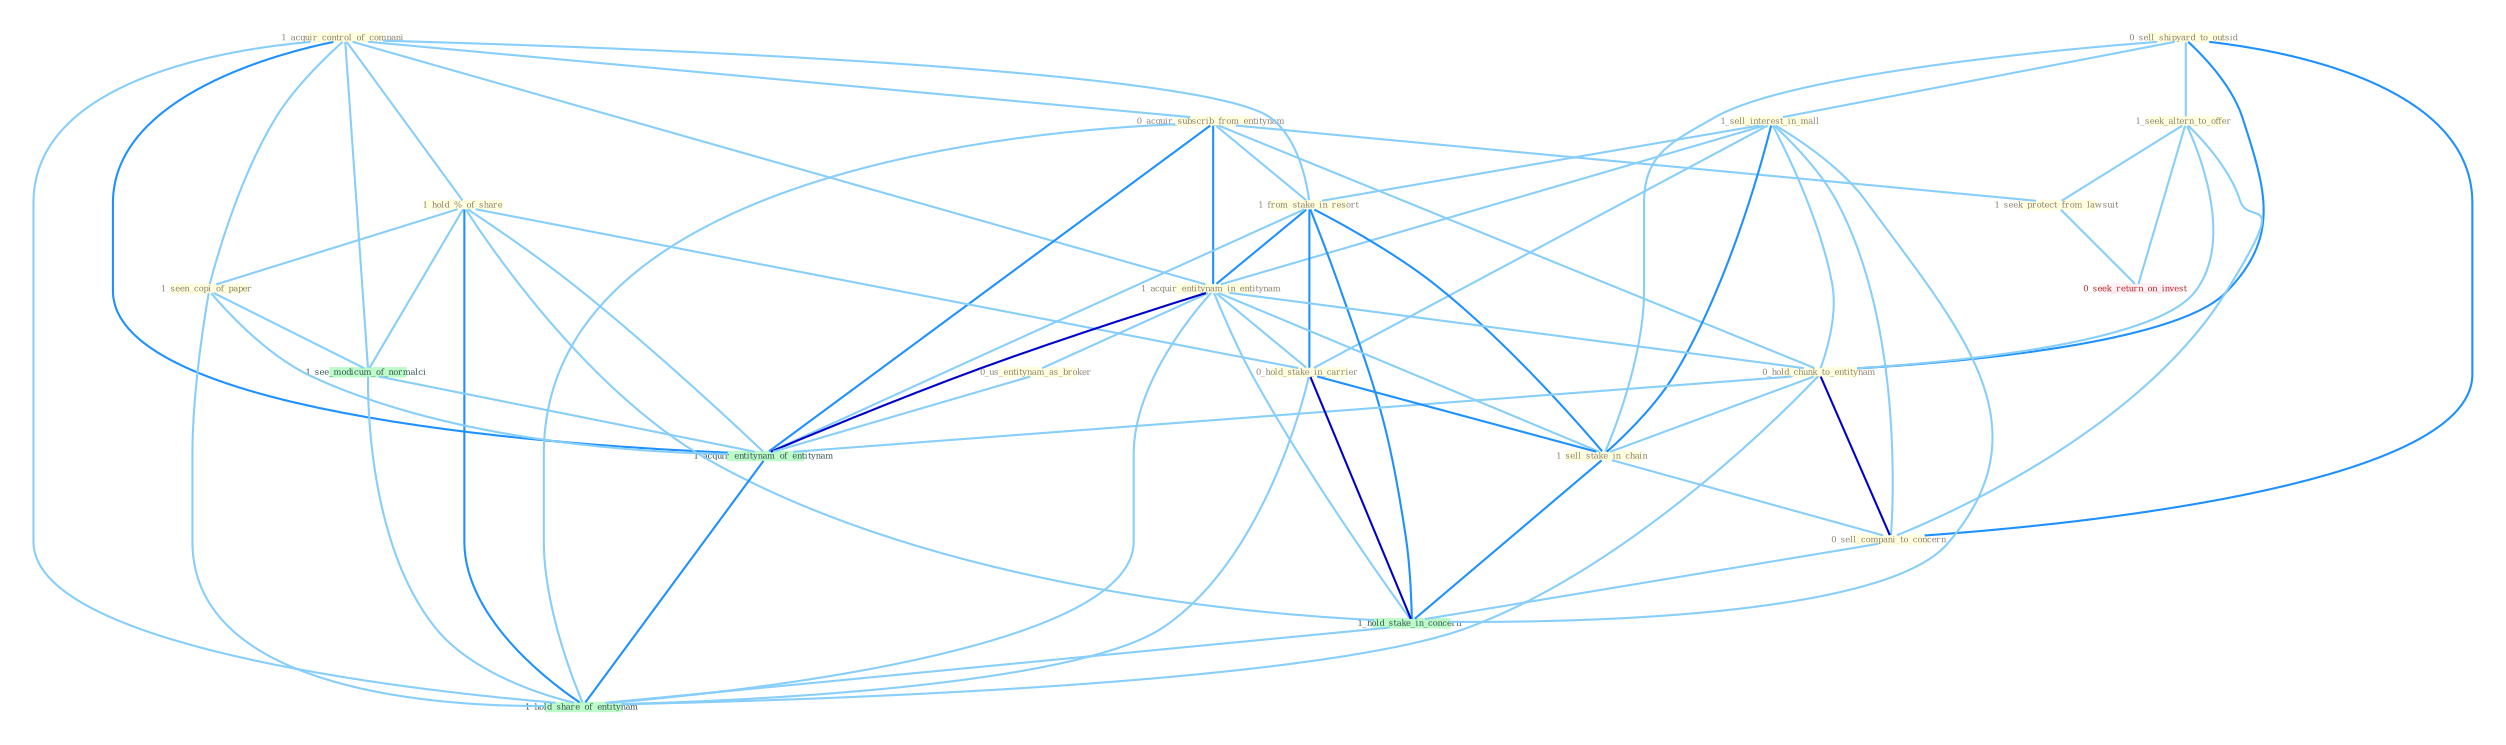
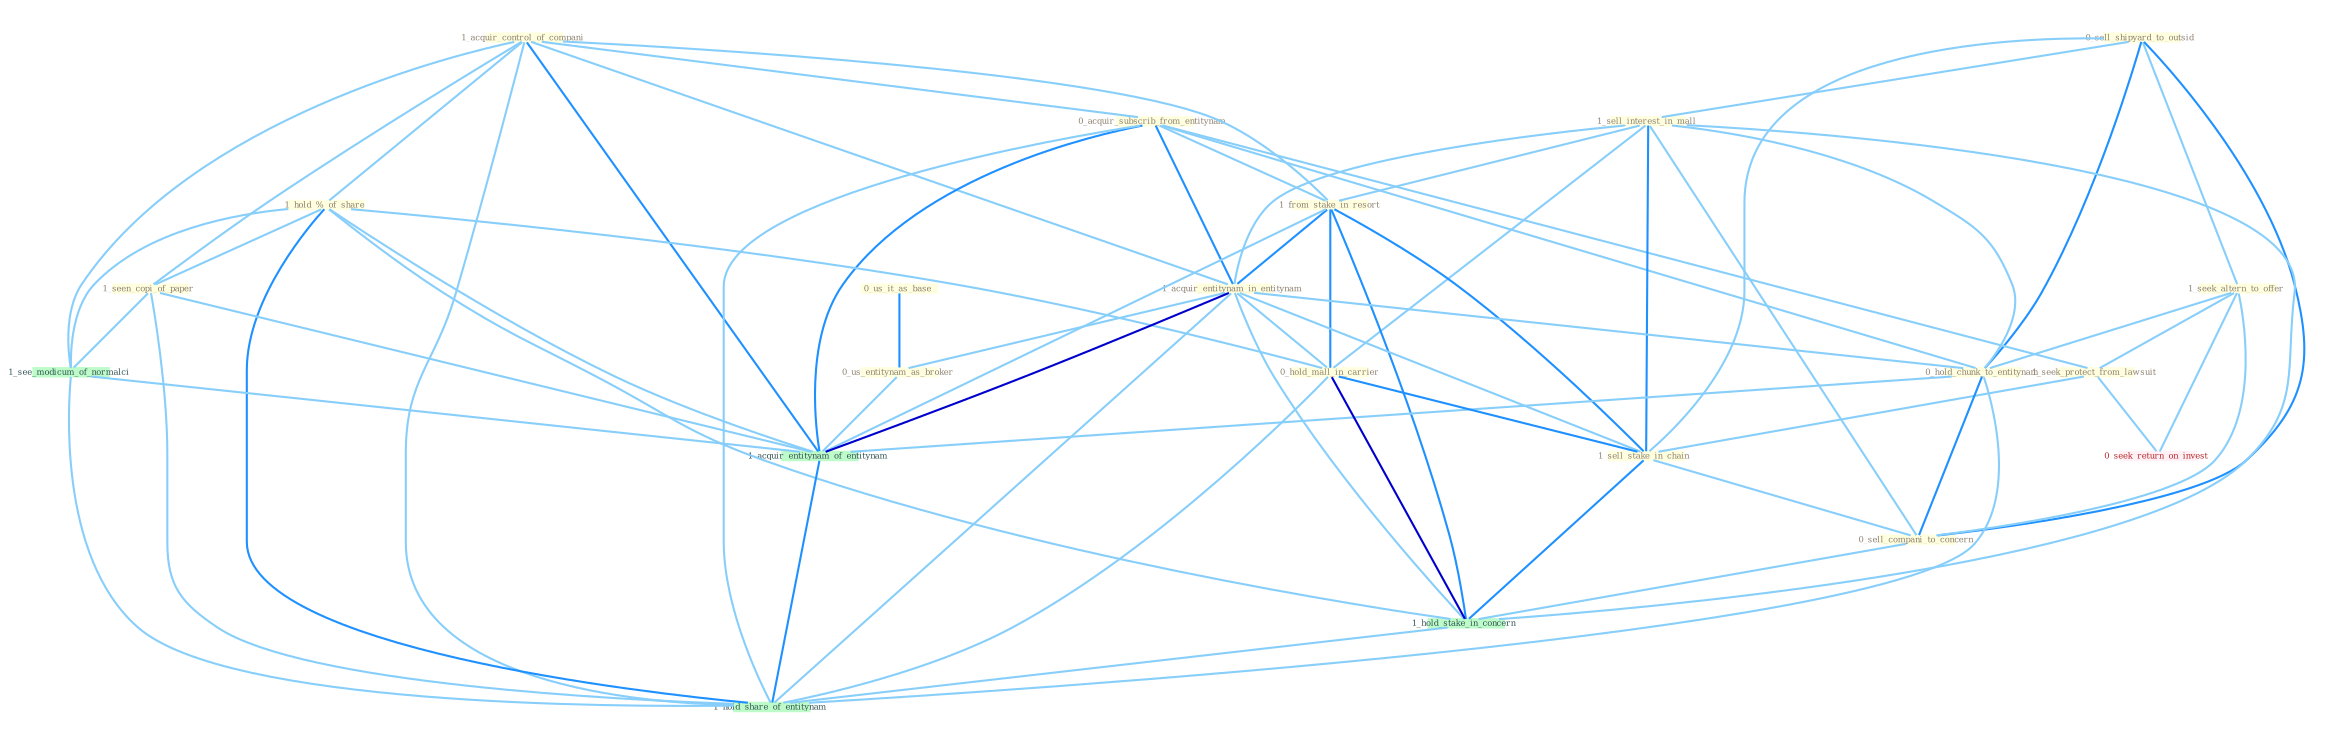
  graph {
    node [color="#ffffe0" fixedsize=true fontcolor="#8b7d6b" fontsize=4 shape=polygon style=filled]
    edge [color="#87cefa" w=1]
    "1_acquir_control_of_compani " [height=.06 width=.5]
    "0_sell_shipyard_to_outsid " [height=.06 width=.5]
    "0_acquir_subscrib_from_entitynam " [height=.06 width=.5]
    "1_sell_interest_in_mall " [height=.06 width=.5]
    "1_hold_%_of_share " [height=.06 width=.5]
    n6 [height=.06 label="1_from_stake_in_resort" width=.5]
    "1_seek_altern_to_offer " [height=.06 width=.5]
    "1_acquir_entitynam_in_entitynam " [height=.06 width=.5]
+   "0_us_it_as_base " [height=.06 width=.5]
    "1_seek_protect_from_lawsuit " [height=.06 width=.5]
    n11 [height=.06 label="0_hold_chunk_to_entitynam" width=.5]
    "1_seen_copi_of_paper " [height=.06 width=.5]
-   "0_hold_stake_in_carrier " [height=.06 width=.5]
+   "0_hold_stake_in_carrier " [height=.06 width=.5 label="0_hold_mall_in_carrier"]
    "1_sell_stake_in_chain " [height=.06 width=.5]
    "0_us_entitynam_as_broker " [height=.06 width=.5]
    "0_sell_compani_to_concern " [height=.06 width=.5]
    "0_seek_return_on_invest " [color="#fff0f5" fontcolor="#b22222" height=.06 width=.5]
    "1_see_modicum_of_normalci " [color="#BDFCC9" fontcolor="#2f4f4f" height=.06 width=.5]
    "1_acquir_entitynam_of_entitynam " [color="#BDFCC9" fontcolor="#2f4f4f" height=.06 width=.5]
    "1_hold_share_of_entitynam " [color="#BDFCC9" fontcolor="#2f4f4f" height=.06 width=.5]
    "1_hold_stake_in_concern " [color="#BDFCC9" fontcolor="#2f4f4f" height=.06 width=.5]
    subgraph sub_1 {
      "1_acquir_control_of_compani "
      "0_sell_shipyard_to_outsid "
      "0_acquir_subscrib_from_entitynam "
      "1_sell_interest_in_mall "
      "1_hold_%_of_share "
      n6
      "1_seek_altern_to_offer "
      "1_acquir_entitynam_in_entitynam "
+     "0_us_it_as_base "
      "1_seek_protect_from_lawsuit "
      n11
      "1_seen_copi_of_paper "
      "0_hold_stake_in_carrier "
      "1_sell_stake_in_chain "
      "0_us_entitynam_as_broker "
      "0_sell_compani_to_concern "
    }
    subgraph sub_2 {
      "0_seek_return_on_invest "
    }
    "1_acquir_control_of_compani " -- "0_acquir_subscrib_from_entitynam "
    "1_acquir_control_of_compani " -- "1_hold_%_of_share "
    "1_acquir_control_of_compani " -- n6
    "1_acquir_control_of_compani " -- "1_acquir_entitynam_in_entitynam "
    "1_acquir_control_of_compani " -- "1_seen_copi_of_paper "
    "1_acquir_control_of_compani " -- "1_see_modicum_of_normalci "
    "1_acquir_control_of_compani " -- "1_acquir_entitynam_of_entitynam " [color="#1e90ff" w=2]
    "1_acquir_control_of_compani " -- "1_hold_share_of_entitynam "
    "0_sell_shipyard_to_outsid " -- "1_sell_interest_in_mall "
    "0_sell_shipyard_to_outsid " -- "1_seek_altern_to_offer "
    "0_sell_shipyard_to_outsid " -- n11 [color="#1e90ff" w=2]
    "0_sell_shipyard_to_outsid " -- "1_sell_stake_in_chain "
    "0_sell_shipyard_to_outsid " -- "0_sell_compani_to_concern " [color="#1e90ff" w=2]
    "0_acquir_subscrib_from_entitynam " -- n6
    "0_acquir_subscrib_from_entitynam " -- "1_acquir_entitynam_in_entitynam " [color="#1e90ff" w=2]
    "0_acquir_subscrib_from_entitynam " -- "1_seek_protect_from_lawsuit "
    "0_acquir_subscrib_from_entitynam " -- n11
    "0_acquir_subscrib_from_entitynam " -- "1_acquir_entitynam_of_entitynam " [color="#1e90ff" w=2]
    "0_acquir_subscrib_from_entitynam " -- "1_hold_share_of_entitynam "
    "1_sell_interest_in_mall " -- n6
    "1_sell_interest_in_mall " -- "1_acquir_entitynam_in_entitynam "
    "1_sell_interest_in_mall " -- n11
    "1_sell_interest_in_mall " -- "0_hold_stake_in_carrier "
    "1_sell_interest_in_mall " -- "1_sell_stake_in_chain " [color="#1e90ff" w=2]
    "1_sell_interest_in_mall " -- "0_sell_compani_to_concern "
    "1_sell_interest_in_mall " -- "1_hold_stake_in_concern "
    "1_hold_%_of_share " -- "1_seen_copi_of_paper "
    "1_hold_%_of_share " -- "0_hold_stake_in_carrier "
    "1_hold_%_of_share " -- "1_see_modicum_of_normalci "
    "1_hold_%_of_share " -- "1_acquir_entitynam_of_entitynam "
    "1_hold_%_of_share " -- "1_hold_share_of_entitynam " [color="#1e90ff" w=2]
    "1_hold_%_of_share " -- "1_hold_stake_in_concern "
    n6 -- "1_acquir_entitynam_in_entitynam " [color="#1e90ff" w=2]
    n6 -- "0_hold_stake_in_carrier " [color="#1e90ff" w=2]
    n6 -- "1_sell_stake_in_chain " [color="#1e90ff" w=2]
    n6 -- "1_acquir_entitynam_of_entitynam "
    n6 -- "1_hold_stake_in_concern " [color="#1e90ff" w=2]
    "1_seek_altern_to_offer " -- "1_seek_protect_from_lawsuit "
    "1_seek_altern_to_offer " -- n11
    "1_seek_altern_to_offer " -- "0_sell_compani_to_concern "
    "1_seek_altern_to_offer " -- "0_seek_return_on_invest "
    "1_acquir_entitynam_in_entitynam " -- n11
    "1_acquir_entitynam_in_entitynam " -- "0_hold_stake_in_carrier "
    "1_acquir_entitynam_in_entitynam " -- "1_sell_stake_in_chain "
    "1_acquir_entitynam_in_entitynam " -- "0_us_entitynam_as_broker "
    "1_acquir_entitynam_in_entitynam " -- "1_acquir_entitynam_of_entitynam " [color="#0000cd" w=3]
    "1_acquir_entitynam_in_entitynam " -- "1_hold_share_of_entitynam "
    "1_acquir_entitynam_in_entitynam " -- "1_hold_stake_in_concern "
+   "0_us_it_as_base " -- "0_us_entitynam_as_broker " [color="#1e90ff" w=2]
    "1_seek_protect_from_lawsuit " -- "0_seek_return_on_invest "
-   n11 -- "1_sell_stake_in_chain "
-   n11 -- "0_sell_compani_to_concern " [color="#0000cd" w=2]
+   "1_seek_protect_from_lawsuit " -- "1_sell_stake_in_chain "
+   n11 -- "0_sell_compani_to_concern " [color="#1e90ff" w=2]
    n11 -- "1_acquir_entitynam_of_entitynam "
    n11 -- "1_hold_share_of_entitynam "
    "1_seen_copi_of_paper " -- "1_see_modicum_of_normalci "
    "1_seen_copi_of_paper " -- "1_acquir_entitynam_of_entitynam "
    "1_seen_copi_of_paper " -- "1_hold_share_of_entitynam "
    "0_hold_stake_in_carrier " -- "1_sell_stake_in_chain " [color="#1e90ff" w=2]
    "0_hold_stake_in_carrier " -- "1_hold_share_of_entitynam "
    "0_hold_stake_in_carrier " -- "1_hold_stake_in_concern " [color="#0000cd" w=3]
    "1_sell_stake_in_chain " -- "0_sell_compani_to_concern "
    "1_sell_stake_in_chain " -- "1_hold_stake_in_concern " [color="#1e90ff" w=2]
    "0_us_entitynam_as_broker " -- "1_acquir_entitynam_of_entitynam "
    "0_sell_compani_to_concern " -- "1_hold_stake_in_concern "
    "1_see_modicum_of_normalci " -- "1_acquir_entitynam_of_entitynam "
    "1_see_modicum_of_normalci " -- "1_hold_share_of_entitynam "
    "1_acquir_entitynam_of_entitynam " -- "1_hold_share_of_entitynam " [color="#1e90ff" w=2]
    "1_hold_stake_in_concern " -- "1_hold_share_of_entitynam "
  }
